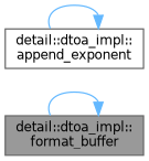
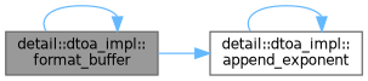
  digraph {
    rankdir=LR
    node [fontname=Helvetica fontsize=10 shape=box style=filled]
    edge [color=steelblue1 fontname=Helvetica fontsize=10 labelfontname=Helvetica labelfontsize=10 style=solid]
    n1 [color=gray40 fillcolor=grey60 fontcolor=black height=0.2 label="detail::dtoa_impl::\lformat_buffer" width=0.4]
    n2 [color=grey40 fillcolor=white height=0.2 label="detail::dtoa_impl::\lappend_exponent" width=0.4]
    n1 -> n1
+   n1 -> n2
    n2 -> n2
  }
